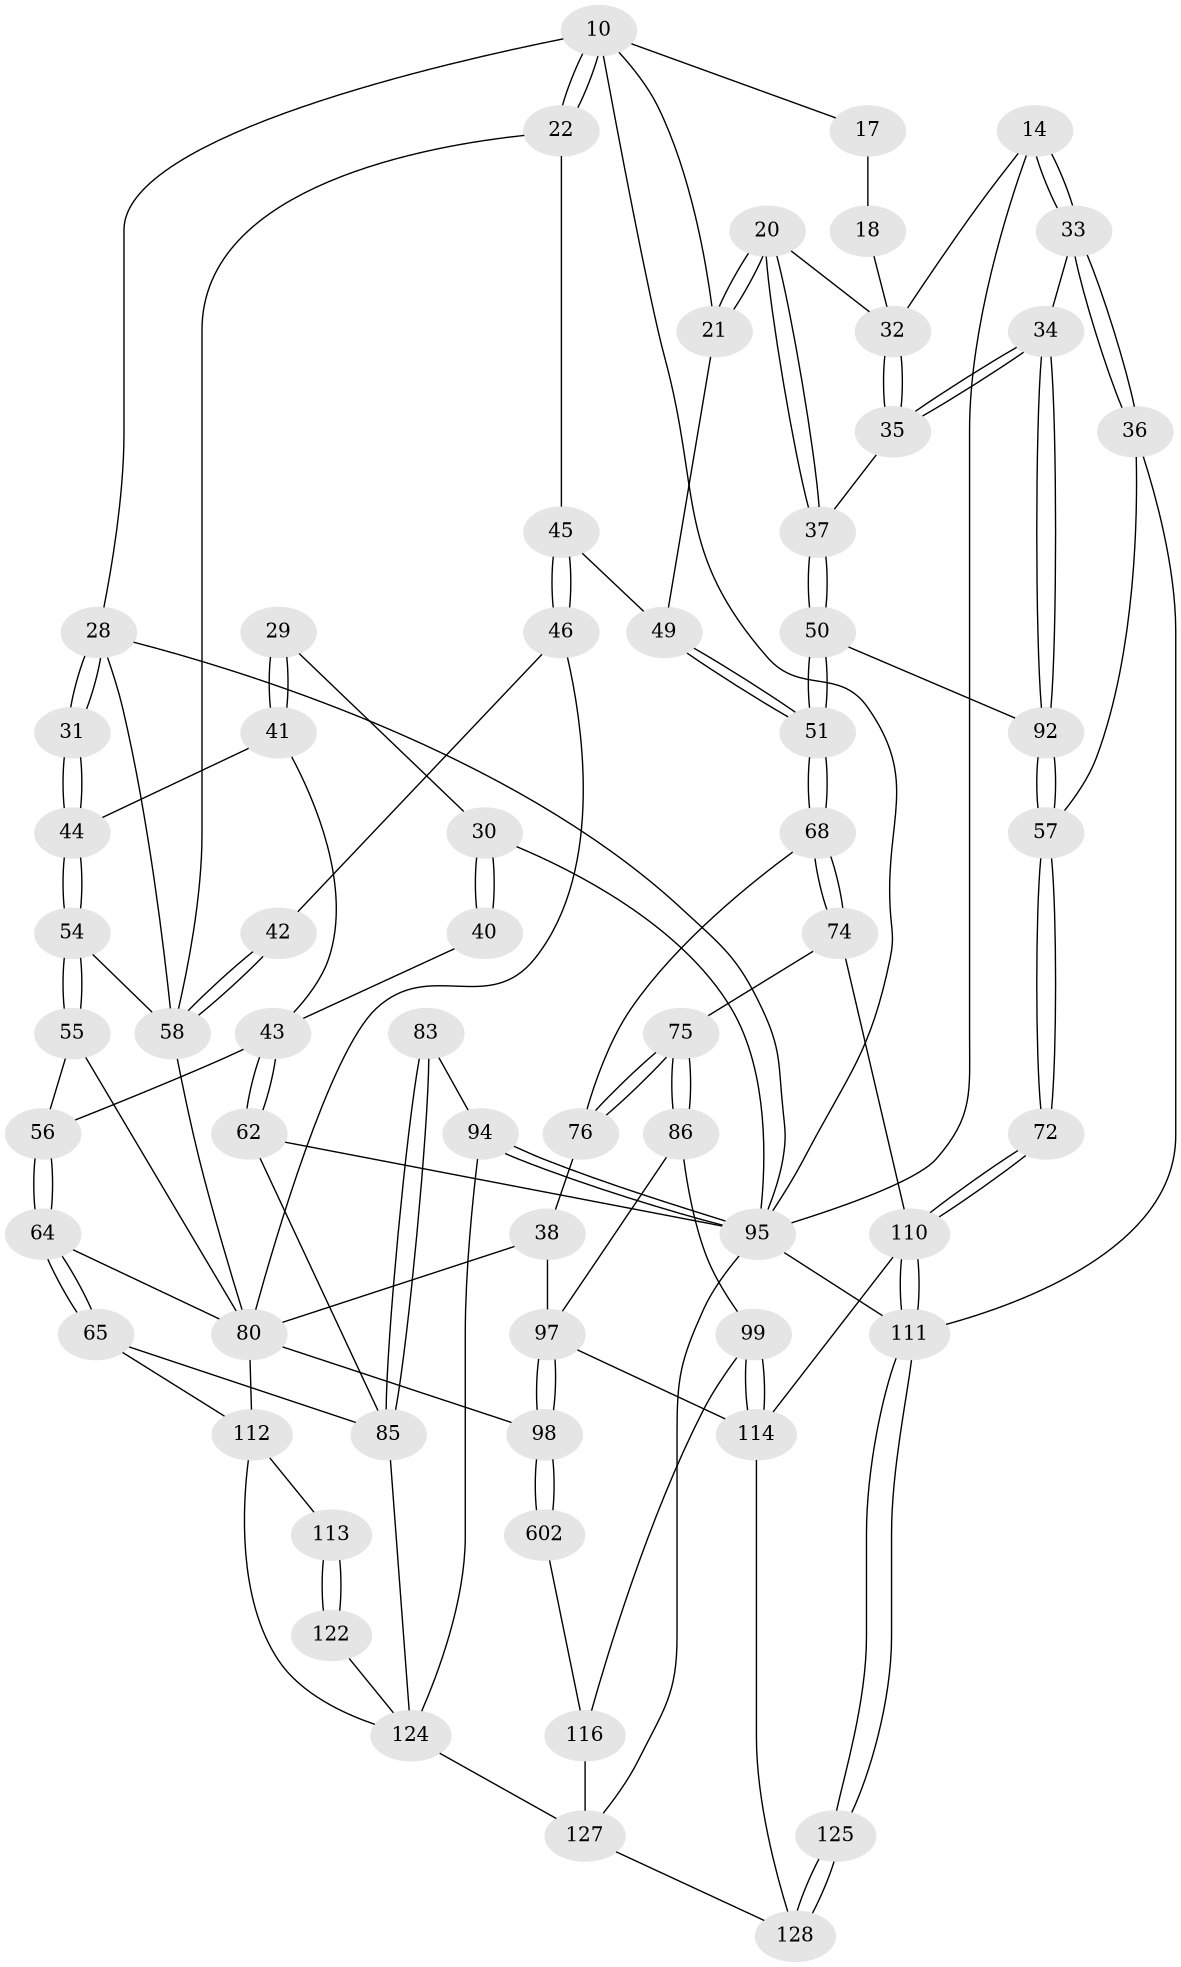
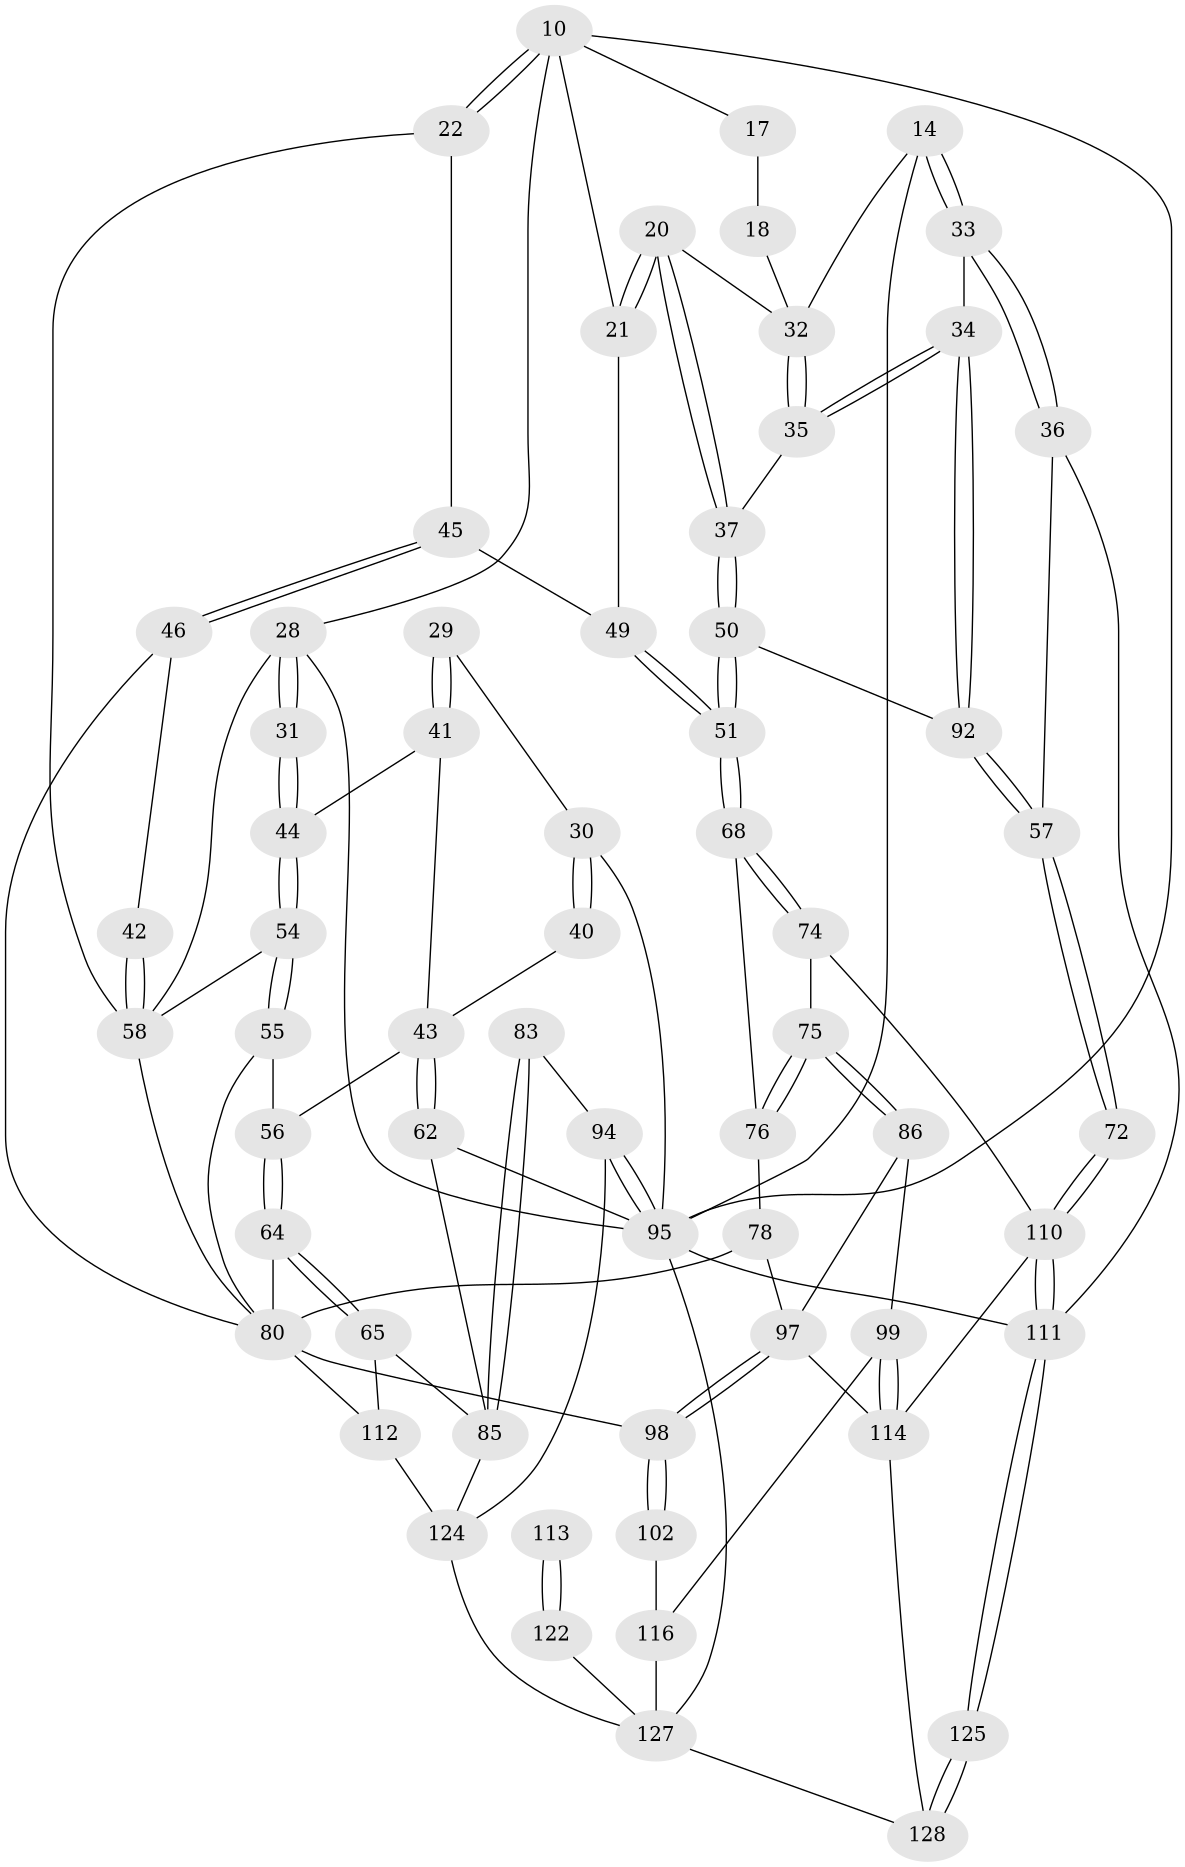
  graph {
    node [color=gray90 style=filled]
    10 [super="+9"]
    17
    21
    22
    28 [super="+24"]
    95 [super="+13+11+63"]
    18 [super="+16"]
    49 [super="+38"]
    45 [super="+39"]
    58 [super="+53+48"]
    31
    111 [super="+12"]
    127 [super="+126+118"]
    14
    32 [super="+15+19"]
    33
    35
    34
    36
    20
    37
    50
    51
    46
    80 [super="+60+61+71+79"]
    30 [super="+26"]
    29
    41
    44
    40
    43 [super="+42"]
    54
    n33 [label=92]
    57
    72
    125
    56
    62
    64
    85 [super="+66+67"]
    55
    n42 [label=42]
    112 [super="+106+88+82"]
    98
    68
    74
    76 [super="+69"]
    65
    110 [super="+90+73"]
    124 [super="+115+96+123+89"]
    113
    75
-   78 [super="+77+70" label=38]
+   78 [super="+77+70"]
    114 [super="+92"]
    86
    97 [super="+87"]
    99 [super="+93"]
-   102 [label=602]
+   102
    83
    94 [super="+84"]
    116 [super="+107"]
    128 [super="+120+119+121"]
    122 [super="+109"]
    10 -- 17
    10 -- 21
    10 -- 22
    10 -- 22
    10 -- 28
    10 -- 95
    17 -- 18 [weight=2]
    21 -- 49
    22 -- 45
    22 -- 58
    28 -- 95
    28 -- 58
    28 -- 31 [weight=2]
    28 -- 31
    95 -- 111 [weight=3]
    95 -- 127
    18 -- 32 [weight=2]
    49 -- 51
    49 -- 51
    45 -- 49 [weight=2]
    45 -- 46
    45 -- 46
    58 -- 80
    31 -- 44
    31 -- 44
    111 -- 125
    111 -- 125
    127 -- 128
    14 -- 95
    14 -- 32
    14 -- 33
    14 -- 33
    32 -- 35
    32 -- 35
    33 -- 34
    33 -- 36
    33 -- 36
    35 -- 37
    34 -- 35
    34 -- 35
    34 -- n33
    34 -- n33
    36 -- 111
    36 -- 57
    20 -- 21
    20 -- 21
    20 -- 32
    20 -- 37
    20 -- 37
    37 -- 50
    37 -- 50
    50 -- 51
    50 -- 51
    50 -- n33
    51 -- 68
    51 -- 68
    46 -- 80
    46 -- n42
    80 -- 112
    80 -- 98
    30 -- 95 [weight=2]
    30 -- 40 [weight=2]
    30 -- 40
    29 -- 30
    29 -- 41
    29 -- 41
    41 -- 44
    41 -- 43
    44 -- 54
    44 -- 54
    40 -- 43
    43 -- 56
    43 -- 62
    43 -- 62
    54 -- 58
    54 -- 55
    54 -- 55
    n33 -- 57
    n33 -- 57
    57 -- 72
    57 -- 72
    72 -- 110 [weight=2]
    72 -- 110
    125 -- 128 [weight=2]
    125 -- 128
    56 -- 64
    56 -- 64
    62 -- 95
    62 -- 85
    64 -- 80
    64 -- 65
    64 -- 65
    85 -- 124
    55 -- 80
    55 -- 56
    n42 -- 58 [weight=2]
    n42 -- 58
    112 -- 124 [weight=2]
-   112 -- 113
    98 -- 102
    98 -- 102
    68 -- 74
    68 -- 74
    68 -- 76
    74 -- 110
    74 -- 75
    76 -- 78 [weight=2]
    65 -- 85
    65 -- 112
    110 -- 111
    110 -- 111
    110 -- 114
    124 -- 127 [weight=2]
    113 -- 122 [weight=2]
    113 -- 122
    75 -- 76
    75 -- 76
    75 -- 86
    75 -- 86
    78 -- 80 [weight=2]
    78 -- 97
    114 -- 128 [weight=2]
    86 -- 97
    86 -- 99
    97 -- 98
    97 -- 98
    97 -- 114
    99 -- 114 [weight=2]
    99 -- 114
    99 -- 116
    102 -- 116
    83 -- 85 [weight=2]
    83 -- 85
    83 -- 94
    94 -- 95 [weight=2]
    94 -- 95
    94 -- 124
    116 -- 127 [weight=2]
-   122 -- 124
+   122 -- 127
  }
